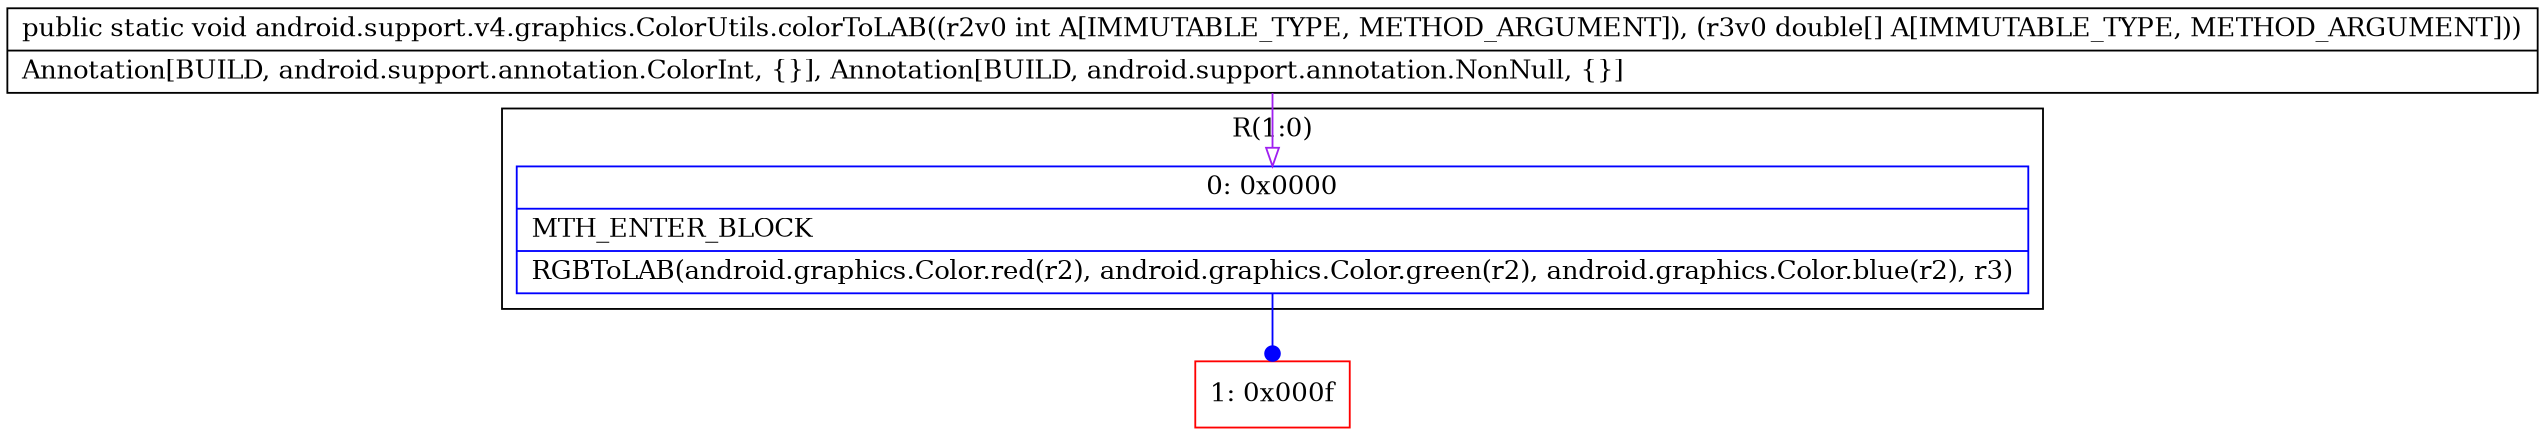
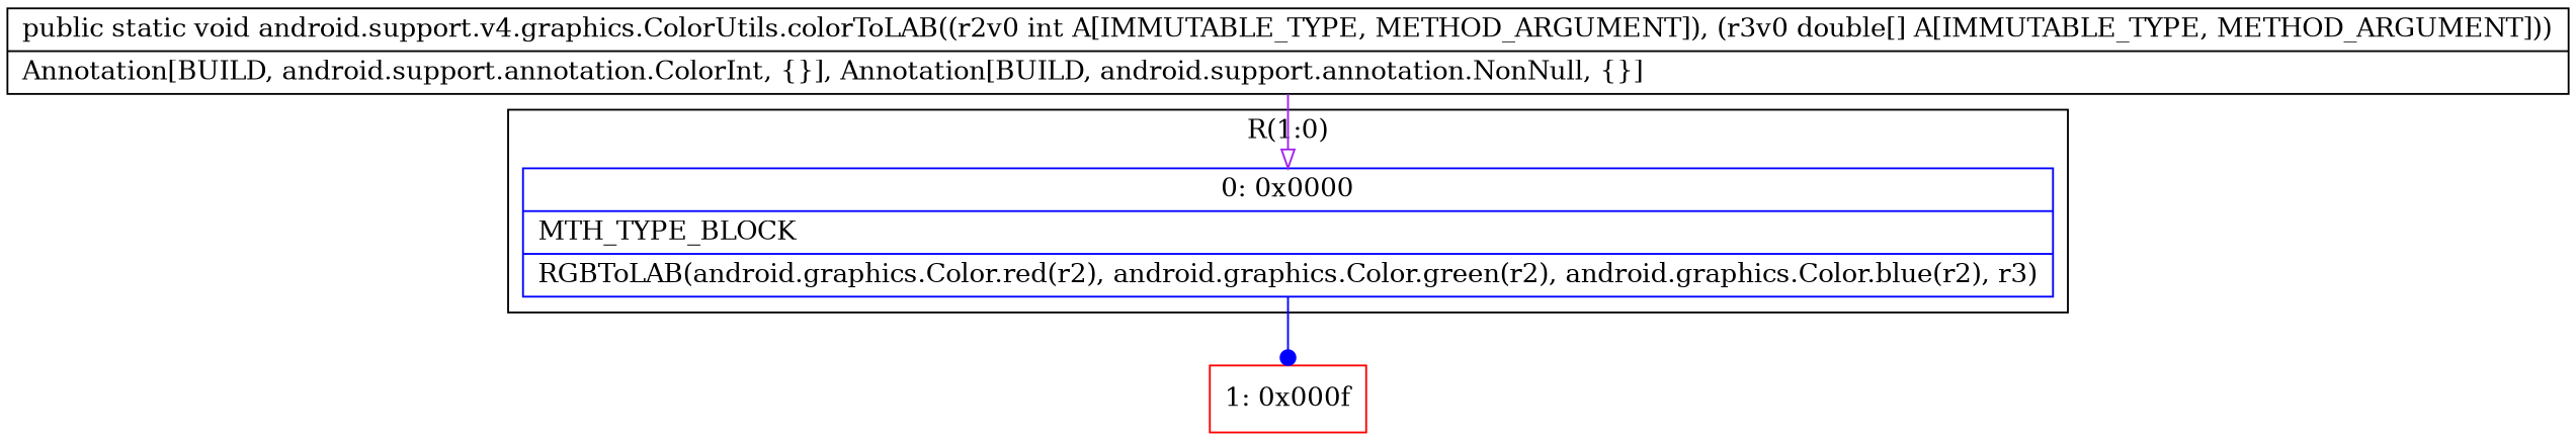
  digraph {
    node [shape=record]
-   n1 [color=blue label="{0\:\ 0x0000|MTH_ENTER_BLOCK\l|RGBToLAB(android.graphics.Color.red(r2), android.graphics.Color.green(r2), android.graphics.Color.blue(r2), r3)\l}"]
+   n1 [color=blue label="{0\:\ 0x0000|MTH_TYPE_BLOCK\l|RGBToLAB(android.graphics.Color.red(r2), android.graphics.Color.green(r2), android.graphics.Color.blue(r2), r3)\l}"]
    n2 [color=red label="{1\:\ 0x000f}"]
    n3 [label="{public static void android.support.v4.graphics.ColorUtils.colorToLAB((r2v0 int A[IMMUTABLE_TYPE, METHOD_ARGUMENT]), (r3v0 double[] A[IMMUTABLE_TYPE, METHOD_ARGUMENT]))  | Annotation[BUILD, android.support.annotation.ColorInt, \{\}], Annotation[BUILD, android.support.annotation.NonNull, \{\}]\l}"]
    subgraph cluster_1 {
      label="R(1:0)"
      n1
    }
    n1 -> n2 [color=blue arrowhead=dot]
    n3 -> n1 [color=purple arrowhead=onormal]
  }
